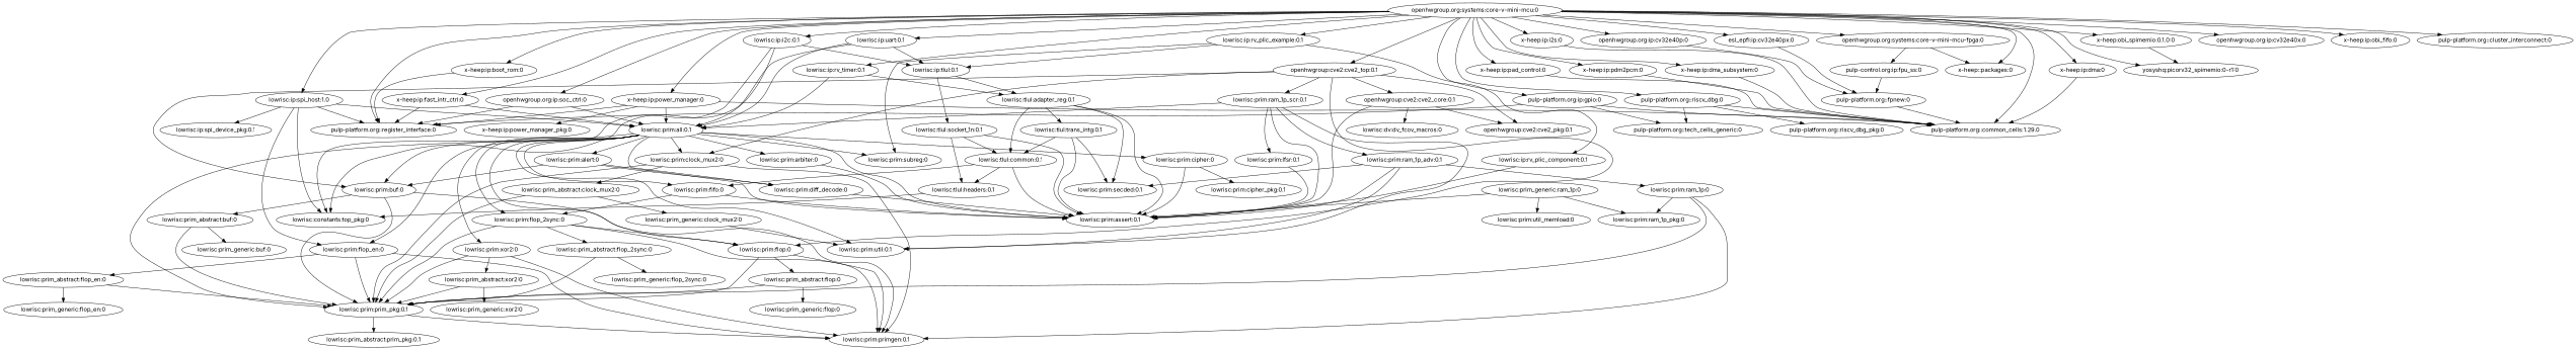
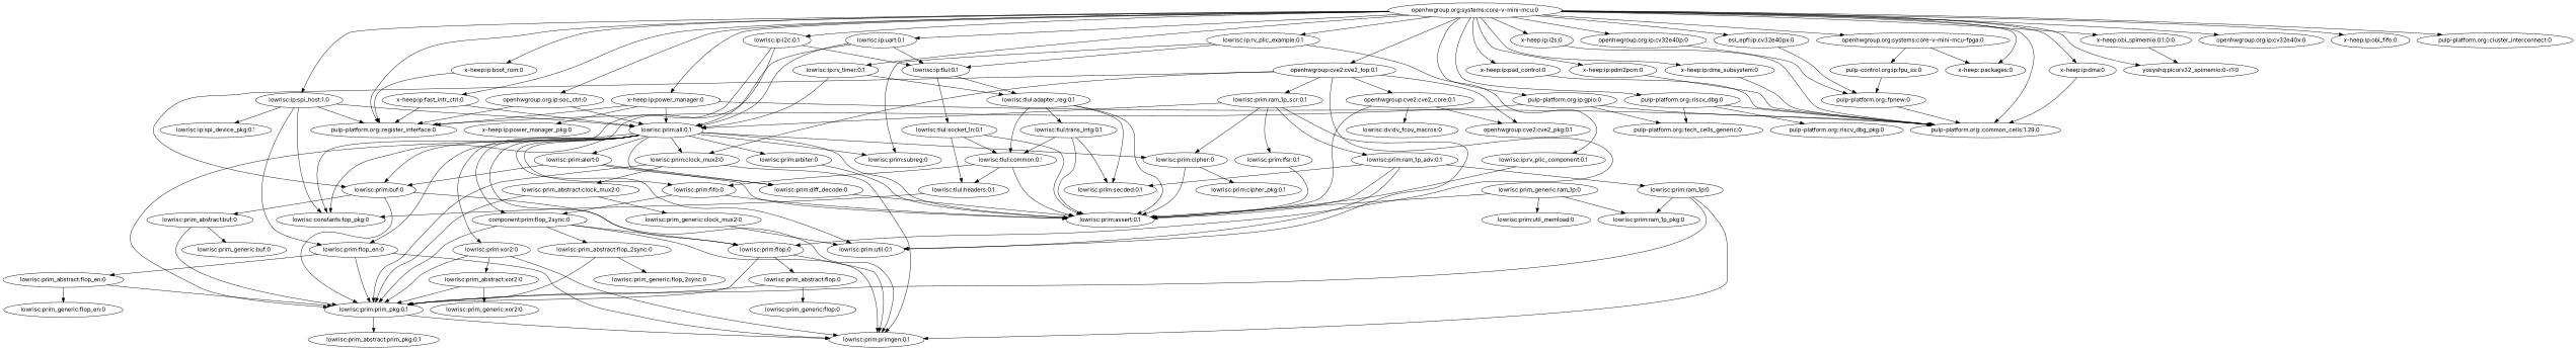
  digraph {
    fontname=Inter
    node [fontname=Inter]
    edge [fontname=Inter]
    "openhwgroup.org:systems:core-v-mini-mcu:0"
    "x-heep:ip:boot_rom:0"
    "x-heep:ip:dma:0"
    "openhwgroup.org:systems:core-v-mini-mcu-fpga:0"
    "x-heep:ip:fast_intr_ctrl:0"
    "yosyshq:picorv32_spimemio:0-r1:0"
    "lowrisc:ip:i2c:0.1"
    "openhwgroup.org:ip:soc_ctrl:0"
    "lowrisc:ip:uart:0.1"
    "pulp-platform.org::riscv_dbg:0"
    "x-heep::packages:0"
    "lowrisc:ip:spi_host:1.0"
    "x-heep:ip:pad_control:0"
    "openhwgroup.org:ip:cv32e40x:0"
    "pulp-platform.org:ip:gpio:0"
    "pulp-platform.org::common_cells:1.29.0"
    "x-heep:ip:pdm2pcm:0"
    "x-heep:obi_spimemio:0.1.0:0"
    "openhwgroup:cve2:cve2_top:0.1"
    "lowrisc:ip:rv_timer:0.1"
    "x-heep:ip:dma_subsystem:0"
    "x-heep:ip:obi_fifo:0"
    "openhwgroup.org:ip:cv32e40p:0"
    "lowrisc:ip:rv_plic_example:0.1"
    "pulp-platform.org::register_interface:0"
    "pulp-platform.org::cluster_interconnect:0"
    "esl_epfl:ip:cv32e40px:0"
    "x-heep:ip:power_manager:0"
    "x-heep:ip:i2s:0"
    n30 [label="pulp-control.org:ip:fpu_ss:0"]
    "lowrisc:prim:all:0.1"
    "lowrisc:constants:top_pkg:0"
    "lowrisc:ip:tlul:0.1"
    "pulp-platform.org::riscv_dbg_pkg:0"
    "pulp-platform.org::tech_cells_generic:0"
    "lowrisc:prim:flop_en:0"
    "lowrisc:ip:spi_device_pkg:0.1"
    "lowrisc:prim:flop:0"
    "lowrisc:prim:buf:0"
    "lowrisc:prim:clock_mux2:0"
    "openhwgroup:cve2:cve2_core:0.1"
    "lowrisc:prim:ram_1p_scr:0.1"
    "openhwgroup:cve2:cve2_pkg:0.1"
    "lowrisc:tlul:adapter_reg:0.1"
    "pulp-platform.org::fpnew:0"
    "lowrisc:prim:subreg:0"
    "lowrisc:ip:rv_plic_component:0.1"
    "x-heep:ip:power_manager_pkg:0"
    "lowrisc:prim:xor2:0"
    "lowrisc:prim:util:0.1"
    "lowrisc:prim:diff_decode:0"
    "lowrisc:prim:cipher:0"
    "lowrisc:prim:alert:0"
    "lowrisc:prim:arbiter:0"
    "lowrisc:prim:assert:0.1"
    "lowrisc:prim:prim_pkg:0.1"
-   "lowrisc:prim:flop_2sync:0"
+   "lowrisc:prim:flop_2sync:0" [label="component:prim:flop_2sync:0"]
    "lowrisc:prim:fifo:0"
    "lowrisc:tlul:socket_1n:0.1"
    "lowrisc:prim:primgen:0.1"
    "lowrisc:prim_abstract:flop_en:0"
    "lowrisc:prim_abstract:flop:0"
    "lowrisc:prim_abstract:buf:0"
    "lowrisc:prim_abstract:clock_mux2:0"
    "lowrisc:dv:dv_fcov_macros:0"
    "lowrisc:prim:ram_1p_adv:0.1"
    "lowrisc:prim:lfsr:0.1"
    "lowrisc:prim_abstract:xor2:0"
    "lowrisc:prim:cipher_pkg:0.1"
    "lowrisc:prim_abstract:prim_pkg:0.1"
    "lowrisc:prim_abstract:flop_2sync:0"
    "lowrisc:prim_generic:xor2:0"
    "lowrisc:prim_generic:flop:0"
    "lowrisc:prim_generic:buf:0"
    "lowrisc:prim_generic:clock_mux2:0"
    "lowrisc:prim_generic:flop_en:0"
    "lowrisc:prim_generic:flop_2sync:0"
    "lowrisc:tlul:common:0.1"
    "lowrisc:tlul:headers:0.1"
    "lowrisc:prim:secded:0.1"
    "lowrisc:tlul:trans_intg:0.1"
    "lowrisc:prim:ram_1p:0"
    "lowrisc:prim:ram_1p_pkg:0"
    "lowrisc:prim_generic:ram_1p:0"
    "lowrisc:prim:util_memload:0"
    "openhwgroup.org:systems:core-v-mini-mcu:0" -> "x-heep:ip:boot_rom:0"
    "openhwgroup.org:systems:core-v-mini-mcu:0" -> "x-heep:ip:dma:0"
    "openhwgroup.org:systems:core-v-mini-mcu:0" -> "openhwgroup.org:systems:core-v-mini-mcu-fpga:0"
    "openhwgroup.org:systems:core-v-mini-mcu:0" -> "x-heep:ip:fast_intr_ctrl:0"
    "openhwgroup.org:systems:core-v-mini-mcu:0" -> "yosyshq:picorv32_spimemio:0-r1:0"
    "openhwgroup.org:systems:core-v-mini-mcu:0" -> "lowrisc:ip:i2c:0.1"
    "openhwgroup.org:systems:core-v-mini-mcu:0" -> "openhwgroup.org:ip:soc_ctrl:0"
    "openhwgroup.org:systems:core-v-mini-mcu:0" -> "lowrisc:ip:uart:0.1"
    "openhwgroup.org:systems:core-v-mini-mcu:0" -> "pulp-platform.org::riscv_dbg:0"
    "openhwgroup.org:systems:core-v-mini-mcu:0" -> "x-heep::packages:0"
    "openhwgroup.org:systems:core-v-mini-mcu:0" -> "lowrisc:ip:spi_host:1.0"
    "openhwgroup.org:systems:core-v-mini-mcu:0" -> "x-heep:ip:pad_control:0"
    "openhwgroup.org:systems:core-v-mini-mcu:0" -> "openhwgroup.org:ip:cv32e40x:0"
    "openhwgroup.org:systems:core-v-mini-mcu:0" -> "pulp-platform.org:ip:gpio:0"
    "openhwgroup.org:systems:core-v-mini-mcu:0" -> "pulp-platform.org::common_cells:1.29.0"
    "openhwgroup.org:systems:core-v-mini-mcu:0" -> "x-heep:ip:pdm2pcm:0"
    "openhwgroup.org:systems:core-v-mini-mcu:0" -> "x-heep:obi_spimemio:0.1.0:0"
    "openhwgroup.org:systems:core-v-mini-mcu:0" -> "openhwgroup:cve2:cve2_top:0.1"
    "openhwgroup.org:systems:core-v-mini-mcu:0" -> "lowrisc:ip:rv_timer:0.1"
    "openhwgroup.org:systems:core-v-mini-mcu:0" -> "x-heep:ip:dma_subsystem:0"
    "openhwgroup.org:systems:core-v-mini-mcu:0" -> "x-heep:ip:obi_fifo:0"
    "openhwgroup.org:systems:core-v-mini-mcu:0" -> "openhwgroup.org:ip:cv32e40p:0"
    "openhwgroup.org:systems:core-v-mini-mcu:0" -> "lowrisc:ip:rv_plic_example:0.1"
    "openhwgroup.org:systems:core-v-mini-mcu:0" -> "pulp-platform.org::register_interface:0"
    "openhwgroup.org:systems:core-v-mini-mcu:0" -> "pulp-platform.org::cluster_interconnect:0"
    "openhwgroup.org:systems:core-v-mini-mcu:0" -> "esl_epfl:ip:cv32e40px:0"
    "openhwgroup.org:systems:core-v-mini-mcu:0" -> "x-heep:ip:power_manager:0"
    "openhwgroup.org:systems:core-v-mini-mcu:0" -> "x-heep:ip:i2s:0"
    "x-heep:ip:boot_rom:0" -> "pulp-platform.org::register_interface:0"
    "x-heep:ip:dma:0" -> "pulp-platform.org::common_cells:1.29.0"
    "openhwgroup.org:systems:core-v-mini-mcu-fpga:0" -> "x-heep::packages:0"
    "openhwgroup.org:systems:core-v-mini-mcu-fpga:0" -> n30
    "x-heep:ip:fast_intr_ctrl:0" -> "pulp-platform.org::register_interface:0"
    "x-heep:ip:fast_intr_ctrl:0" -> "lowrisc:prim:all:0.1"
    "lowrisc:ip:i2c:0.1" -> "lowrisc:prim:all:0.1"
    "lowrisc:ip:i2c:0.1" -> "lowrisc:constants:top_pkg:0"
    "lowrisc:ip:i2c:0.1" -> "lowrisc:ip:tlul:0.1"
    "openhwgroup.org:ip:soc_ctrl:0" -> "pulp-platform.org::register_interface:0"
    "openhwgroup.org:ip:soc_ctrl:0" -> "lowrisc:prim:all:0.1"
    "lowrisc:ip:uart:0.1" -> "lowrisc:prim:all:0.1"
    "lowrisc:ip:uart:0.1" -> "lowrisc:constants:top_pkg:0"
    "lowrisc:ip:uart:0.1" -> "lowrisc:ip:tlul:0.1"
    "pulp-platform.org::riscv_dbg:0" -> "pulp-platform.org::common_cells:1.29.0"
    "pulp-platform.org::riscv_dbg:0" -> "pulp-platform.org::riscv_dbg_pkg:0"
    "pulp-platform.org::riscv_dbg:0" -> "pulp-platform.org::tech_cells_generic:0"
    "lowrisc:ip:spi_host:1.0" -> "pulp-platform.org::register_interface:0"
    "lowrisc:ip:spi_host:1.0" -> "lowrisc:prim:all:0.1"
    "lowrisc:ip:spi_host:1.0" -> "lowrisc:constants:top_pkg:0"
    "lowrisc:ip:spi_host:1.0" -> "lowrisc:prim:flop_en:0"
    "lowrisc:ip:spi_host:1.0" -> "lowrisc:ip:spi_device_pkg:0.1"
    "x-heep:ip:pad_control:0" -> "pulp-platform.org::common_cells:1.29.0"
    "pulp-platform.org:ip:gpio:0" -> "pulp-platform.org::common_cells:1.29.0"
    "pulp-platform.org:ip:gpio:0" -> "pulp-platform.org::register_interface:0"
    "pulp-platform.org:ip:gpio:0" -> "pulp-platform.org::tech_cells_generic:0"
    "x-heep:ip:pdm2pcm:0" -> "pulp-platform.org::common_cells:1.29.0"
    "x-heep:obi_spimemio:0.1.0:0" -> "yosyshq:picorv32_spimemio:0-r1:0"
    "openhwgroup:cve2:cve2_top:0.1" -> "lowrisc:prim:flop:0"
    "openhwgroup:cve2:cve2_top:0.1" -> "lowrisc:prim:buf:0"
    "openhwgroup:cve2:cve2_top:0.1" -> "lowrisc:prim:clock_mux2:0"
    "openhwgroup:cve2:cve2_top:0.1" -> "openhwgroup:cve2:cve2_core:0.1"
    "openhwgroup:cve2:cve2_top:0.1" -> "lowrisc:prim:ram_1p_scr:0.1"
    "openhwgroup:cve2:cve2_top:0.1" -> "openhwgroup:cve2:cve2_pkg:0.1"
    "lowrisc:ip:rv_timer:0.1" -> "lowrisc:prim:all:0.1"
    "lowrisc:ip:rv_timer:0.1" -> "lowrisc:tlul:adapter_reg:0.1"
    "x-heep:ip:dma_subsystem:0" -> "pulp-platform.org::common_cells:1.29.0"
    "openhwgroup.org:ip:cv32e40p:0" -> "pulp-platform.org::fpnew:0"
    "lowrisc:ip:rv_plic_example:0.1" -> "lowrisc:ip:tlul:0.1"
    "lowrisc:ip:rv_plic_example:0.1" -> "lowrisc:prim:subreg:0"
    "lowrisc:ip:rv_plic_example:0.1" -> "lowrisc:ip:rv_plic_component:0.1"
    "esl_epfl:ip:cv32e40px:0" -> "pulp-platform.org::fpnew:0"
    "x-heep:ip:power_manager:0" -> "pulp-platform.org::common_cells:1.29.0"
    "x-heep:ip:power_manager:0" -> "pulp-platform.org::register_interface:0"
    "x-heep:ip:power_manager:0" -> "lowrisc:prim:all:0.1"
    "x-heep:ip:power_manager:0" -> "x-heep:ip:power_manager_pkg:0"
    "x-heep:ip:i2s:0" -> "pulp-platform.org::common_cells:1.29.0"
    n30 -> "pulp-platform.org::fpnew:0"
    "lowrisc:prim:all:0.1" -> "lowrisc:prim:flop_en:0"
    "lowrisc:prim:all:0.1" -> "lowrisc:prim:flop:0"
    "lowrisc:prim:all:0.1" -> "lowrisc:prim:buf:0"
    "lowrisc:prim:all:0.1" -> "lowrisc:prim:clock_mux2:0"
    "lowrisc:prim:all:0.1" -> "lowrisc:prim:subreg:0"
    "lowrisc:prim:all:0.1" -> "lowrisc:prim:xor2:0"
    "lowrisc:prim:all:0.1" -> "lowrisc:prim:util:0.1"
    "lowrisc:prim:all:0.1" -> "lowrisc:prim:diff_decode:0"
    "lowrisc:prim:all:0.1" -> "lowrisc:prim:cipher:0"
    "lowrisc:prim:all:0.1" -> "lowrisc:prim:alert:0"
    "lowrisc:prim:all:0.1" -> "lowrisc:prim:arbiter:0"
    "lowrisc:prim:all:0.1" -> "lowrisc:prim:assert:0.1"
    "lowrisc:prim:all:0.1" -> "lowrisc:prim:prim_pkg:0.1"
    "lowrisc:prim:all:0.1" -> "lowrisc:prim:flop_2sync:0"
    "lowrisc:prim:all:0.1" -> "lowrisc:prim:fifo:0"
    "lowrisc:ip:tlul:0.1" -> "lowrisc:tlul:adapter_reg:0.1"
    "lowrisc:ip:tlul:0.1" -> "lowrisc:tlul:socket_1n:0.1"
    "lowrisc:prim:flop_en:0" -> "lowrisc:prim:prim_pkg:0.1"
    "lowrisc:prim:flop_en:0" -> "lowrisc:prim:primgen:0.1"
    "lowrisc:prim:flop_en:0" -> "lowrisc:prim_abstract:flop_en:0"
    "lowrisc:prim:flop:0" -> "lowrisc:prim:prim_pkg:0.1"
    "lowrisc:prim:flop:0" -> "lowrisc:prim:primgen:0.1"
    "lowrisc:prim:flop:0" -> "lowrisc:prim_abstract:flop:0"
    "lowrisc:prim:buf:0" -> "lowrisc:prim:prim_pkg:0.1"
    "lowrisc:prim:buf:0" -> "lowrisc:prim:primgen:0.1"
    "lowrisc:prim:buf:0" -> "lowrisc:prim_abstract:buf:0"
    "lowrisc:prim:clock_mux2:0" -> "lowrisc:prim:prim_pkg:0.1"
    "lowrisc:prim:clock_mux2:0" -> "lowrisc:prim:primgen:0.1"
    "lowrisc:prim:clock_mux2:0" -> "lowrisc:prim_abstract:clock_mux2:0"
    "openhwgroup:cve2:cve2_core:0.1" -> "openhwgroup:cve2:cve2_pkg:0.1"
    "openhwgroup:cve2:cve2_core:0.1" -> "lowrisc:prim:assert:0.1"
    "openhwgroup:cve2:cve2_core:0.1" -> "lowrisc:dv:dv_fcov_macros:0"
    "lowrisc:prim:ram_1p_scr:0.1" -> "lowrisc:prim:all:0.1"
    "lowrisc:prim:ram_1p_scr:0.1" -> "lowrisc:prim:util:0.1"
-   "lowrisc:prim:ram_1p_scr:0.1" -> "lowrisc:prim:assert:0.1"
+   "lowrisc:prim:ram_1p_scr:0.1" -> "lowrisc:prim:cipher:0"
    "lowrisc:prim:ram_1p_scr:0.1" -> "lowrisc:prim:ram_1p_adv:0.1"
    "lowrisc:prim:ram_1p_scr:0.1" -> "lowrisc:prim:lfsr:0.1"
    "lowrisc:tlul:adapter_reg:0.1" -> "lowrisc:prim:assert:0.1"
    "lowrisc:tlul:adapter_reg:0.1" -> "lowrisc:tlul:common:0.1"
    "lowrisc:tlul:adapter_reg:0.1" -> "lowrisc:prim:secded:0.1"
    "lowrisc:tlul:adapter_reg:0.1" -> "lowrisc:tlul:trans_intg:0.1"
    "pulp-platform.org::fpnew:0" -> "pulp-platform.org::common_cells:1.29.0"
    "lowrisc:ip:rv_plic_component:0.1" -> "lowrisc:prim:assert:0.1"
    "lowrisc:prim:xor2:0" -> "lowrisc:prim:prim_pkg:0.1"
    "lowrisc:prim:xor2:0" -> "lowrisc:prim:primgen:0.1"
    "lowrisc:prim:xor2:0" -> "lowrisc:prim_abstract:xor2:0"
    "lowrisc:prim:diff_decode:0" -> "lowrisc:prim:assert:0.1"
    "lowrisc:prim:cipher:0" -> "lowrisc:prim:assert:0.1"
    "lowrisc:prim:cipher:0" -> "lowrisc:prim:cipher_pkg:0.1"
    "lowrisc:prim:alert:0" -> "lowrisc:prim:buf:0"
    "lowrisc:prim:alert:0" -> "lowrisc:prim:diff_decode:0"
    "lowrisc:prim:alert:0" -> "lowrisc:prim:assert:0.1"
    "lowrisc:prim:arbiter:0" -> "lowrisc:prim:assert:0.1"
    "lowrisc:prim:prim_pkg:0.1" -> "lowrisc:prim:primgen:0.1"
    "lowrisc:prim:prim_pkg:0.1" -> "lowrisc:prim_abstract:prim_pkg:0.1"
    "lowrisc:prim:flop_2sync:0" -> "lowrisc:prim:flop:0"
    "lowrisc:prim:flop_2sync:0" -> "lowrisc:prim:prim_pkg:0.1"
    "lowrisc:prim:flop_2sync:0" -> "lowrisc:prim:primgen:0.1"
    "lowrisc:prim:flop_2sync:0" -> "lowrisc:prim_abstract:flop_2sync:0"
    "lowrisc:prim:fifo:0" -> "lowrisc:prim:assert:0.1"
    "lowrisc:prim:fifo:0" -> "lowrisc:prim:flop_2sync:0"
    "lowrisc:tlul:socket_1n:0.1" -> "lowrisc:prim:assert:0.1"
    "lowrisc:tlul:socket_1n:0.1" -> "lowrisc:tlul:common:0.1"
    "lowrisc:tlul:socket_1n:0.1" -> "lowrisc:tlul:headers:0.1"
    "lowrisc:prim_abstract:flop_en:0" -> "lowrisc:prim:prim_pkg:0.1"
    "lowrisc:prim_abstract:flop_en:0" -> "lowrisc:prim_generic:flop_en:0"
    "lowrisc:prim_abstract:flop:0" -> "lowrisc:prim:prim_pkg:0.1"
    "lowrisc:prim_abstract:flop:0" -> "lowrisc:prim_generic:flop:0"
    "lowrisc:prim_abstract:buf:0" -> "lowrisc:prim:prim_pkg:0.1"
    "lowrisc:prim_abstract:buf:0" -> "lowrisc:prim_generic:buf:0"
    "lowrisc:prim_abstract:clock_mux2:0" -> "lowrisc:prim:prim_pkg:0.1"
    "lowrisc:prim_abstract:clock_mux2:0" -> "lowrisc:prim_generic:clock_mux2:0"
    "lowrisc:prim:ram_1p_adv:0.1" -> "lowrisc:prim:util:0.1"
    "lowrisc:prim:ram_1p_adv:0.1" -> "lowrisc:prim:assert:0.1"
    "lowrisc:prim:ram_1p_adv:0.1" -> "lowrisc:prim:secded:0.1"
    "lowrisc:prim:ram_1p_adv:0.1" -> "lowrisc:prim:ram_1p:0"
    "lowrisc:prim:lfsr:0.1" -> "lowrisc:prim:assert:0.1"
    "lowrisc:prim_abstract:xor2:0" -> "lowrisc:prim:prim_pkg:0.1"
    "lowrisc:prim_abstract:xor2:0" -> "lowrisc:prim_generic:xor2:0"
    "lowrisc:prim_abstract:flop_2sync:0" -> "lowrisc:prim:prim_pkg:0.1"
    "lowrisc:prim_abstract:flop_2sync:0" -> "lowrisc:prim_generic:flop_2sync:0"
    "lowrisc:prim_generic:clock_mux2:0" -> "lowrisc:prim:util:0.1"
    "lowrisc:tlul:common:0.1" -> "lowrisc:prim:assert:0.1"
    "lowrisc:tlul:common:0.1" -> "lowrisc:prim:fifo:0"
    "lowrisc:tlul:common:0.1" -> "lowrisc:tlul:headers:0.1"
    "lowrisc:tlul:headers:0.1" -> "lowrisc:constants:top_pkg:0"
    "lowrisc:tlul:trans_intg:0.1" -> "lowrisc:prim:assert:0.1"
    "lowrisc:tlul:trans_intg:0.1" -> "lowrisc:tlul:common:0.1"
    "lowrisc:tlul:trans_intg:0.1" -> "lowrisc:prim:secded:0.1"
    "lowrisc:prim:ram_1p:0" -> "lowrisc:prim:prim_pkg:0.1"
    "lowrisc:prim:ram_1p:0" -> "lowrisc:prim:primgen:0.1"
    "lowrisc:prim:ram_1p:0" -> "lowrisc:prim:ram_1p_pkg:0"
    "lowrisc:prim_generic:ram_1p:0" -> "lowrisc:prim:assert:0.1"
    "lowrisc:prim_generic:ram_1p:0" -> "lowrisc:prim:ram_1p_pkg:0"
    "lowrisc:prim_generic:ram_1p:0" -> "lowrisc:prim:util_memload:0"
  }
